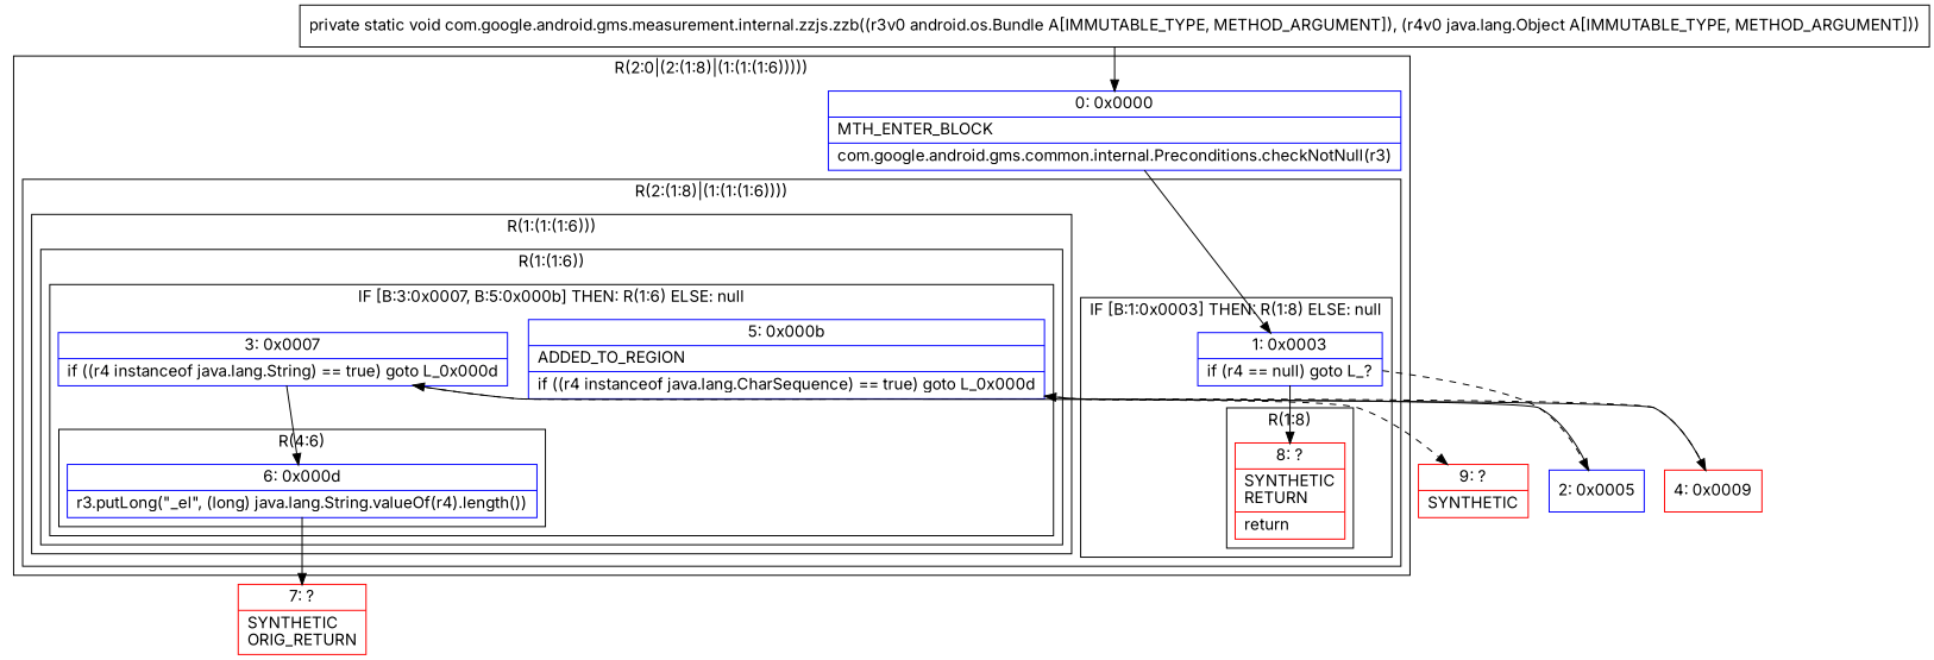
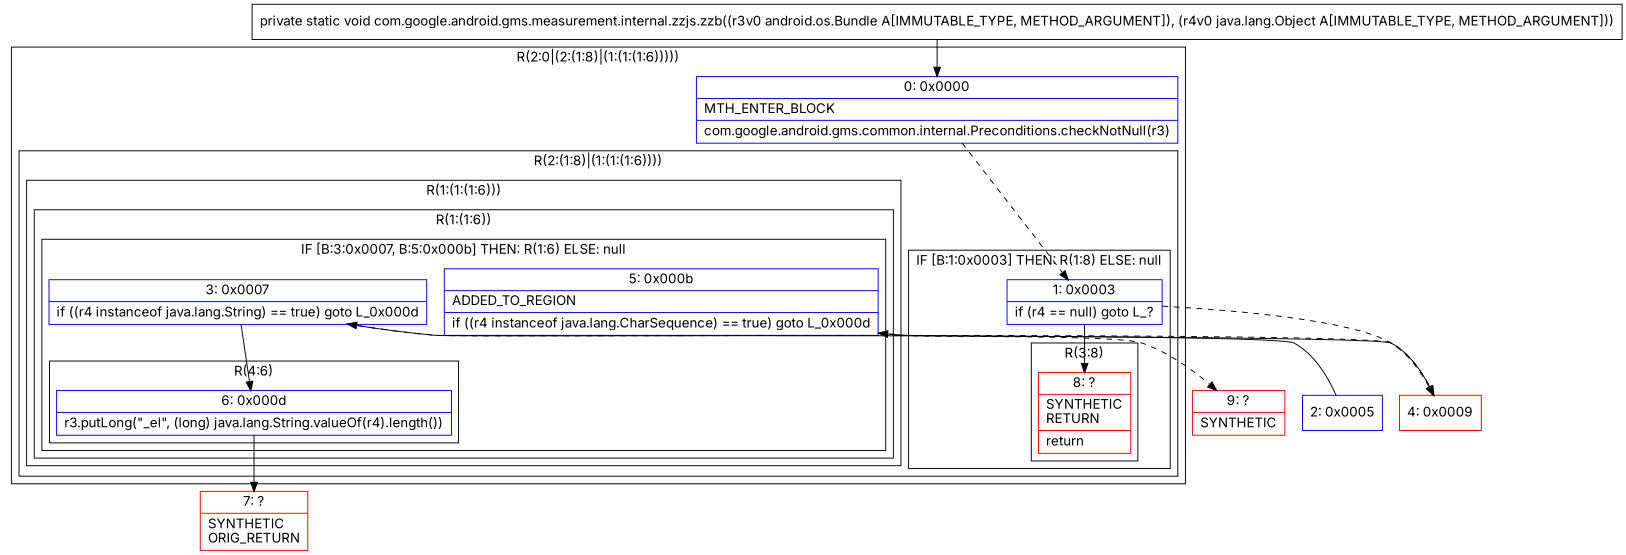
  digraph {
    fontname=Inter
    node [color=blue fontname=Inter shape=record]
    edge [fontname=Inter]
    n1 [color=red label="{8\:\ ?|SYNTHETIC\lRETURN\l|return\l}"]
    n2 [label="{1\:\ 0x0003|if (r4 == null) goto L_?\l}"]
    n3 [label="{6\:\ 0x000d|r3.putLong(\"_el\", (long) java.lang.String.valueOf(r4).length())\l}"]
    n4 [label="{3\:\ 0x0007|if ((r4 instanceof java.lang.String) == true) goto L_0x000d\l}"]
    n5 [label="{5\:\ 0x000b|ADDED_TO_REGION\l|if ((r4 instanceof java.lang.CharSequence) == true) goto L_0x000d\l}"]
    n6 [label="{0\:\ 0x0000|MTH_ENTER_BLOCK\l|com.google.android.gms.common.internal.Preconditions.checkNotNull(r3)\l}"]
    n7 [label="{2\:\ 0x0005}"]
    n8 [color=red label="{7\:\ ?|SYNTHETIC\lORIG_RETURN\l}"]
    n9 [color=red label="{4\:\ 0x0009}"]
    n10 [color=red label="{9\:\ ?|SYNTHETIC\l}"]
    n11 [label="{private static void com.google.android.gms.measurement.internal.zzjs.zzb((r3v0 android.os.Bundle A[IMMUTABLE_TYPE, METHOD_ARGUMENT]), (r4v0 java.lang.Object A[IMMUTABLE_TYPE, METHOD_ARGUMENT])) }" color=""]
    subgraph cluster_1 {
      label="R(2:0|(2:(1:8)|(1:(1:(1:6)))))"
      n6
      subgraph cluster_2 {
        label="R(2:(1:8)|(1:(1:(1:6))))"
        subgraph cluster_3 {
          label="IF [B:1:0x0003] THEN: R(1:8) ELSE: null"
          n2
          subgraph cluster_4 {
-           label="R(1:8)"
+           label="R(3:8)"
            n1
          }
        }
        subgraph cluster_5 {
          label="R(1:(1:(1:6)))"
          subgraph cluster_6 {
            label="R(1:(1:6))"
            subgraph cluster_7 {
              label="IF [B:3:0x0007, B:5:0x000b] THEN: R(1:6) ELSE: null"
              n4
              n5
              subgraph cluster_8 {
                label="R(4:6)"
                n3
              }
            }
          }
        }
      }
    }
    n2 -> n1
-   n2 -> n7 [style=dashed]
+   n2 -> n9 [style=dashed]
    n3 -> n8
    n4 -> n3
    n4 -> n9 [style=dashed]
    n5 -> n10 [style=dashed]
-   n6 -> n2
+   n6 -> n2 [style=dashed]
    n7 -> n4
    n9 -> n5
    n11 -> n6
  }
